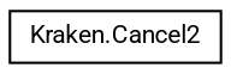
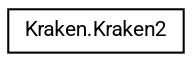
  digraph {
    rankdir=LR
    fontname=Roboto
-   n1 [color=black fillcolor=white fontname=Roboto fontsize=10 height=0.2 label="Kraken.Cancel2" shape=record style=filled width=0.4]
+   n1 [color=black fillcolor=white fontname=Roboto fontsize=10 height=0.2 label="Kraken.Kraken2" shape=record style=filled width=0.4]
  }
